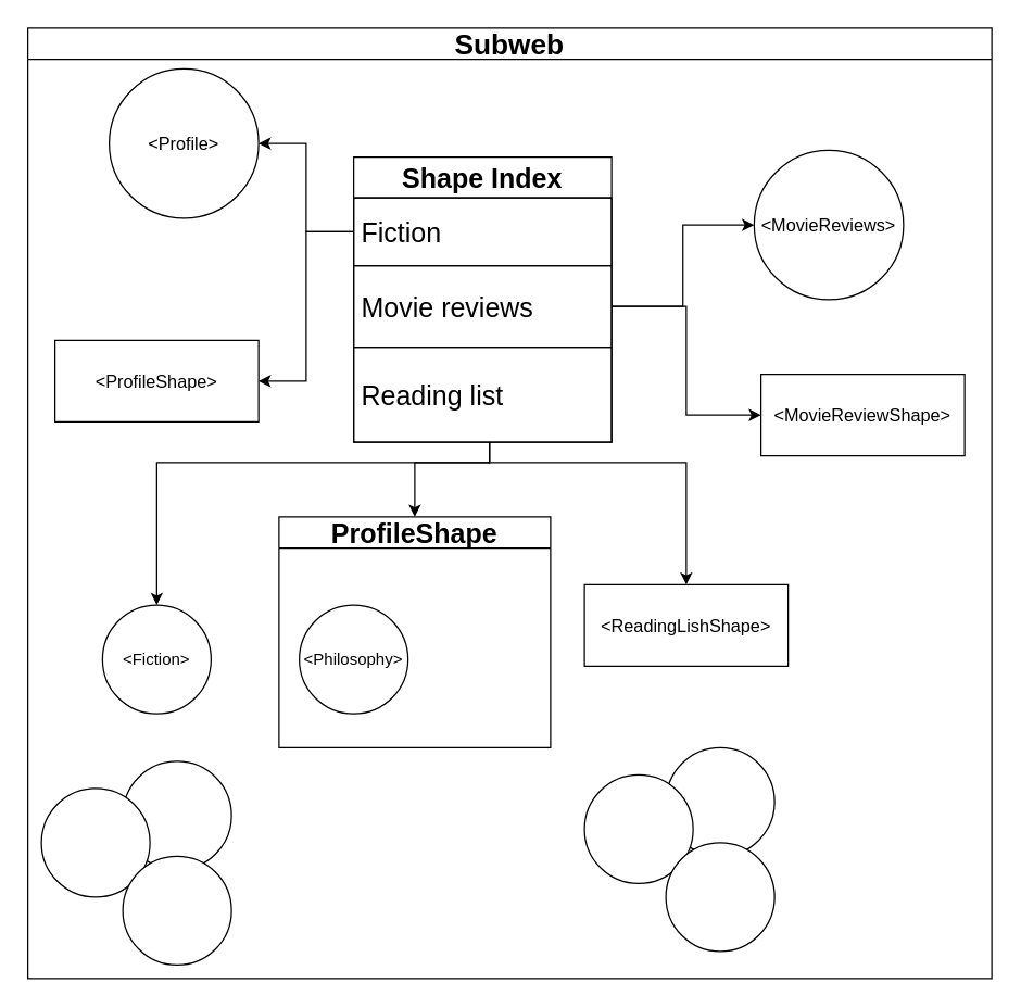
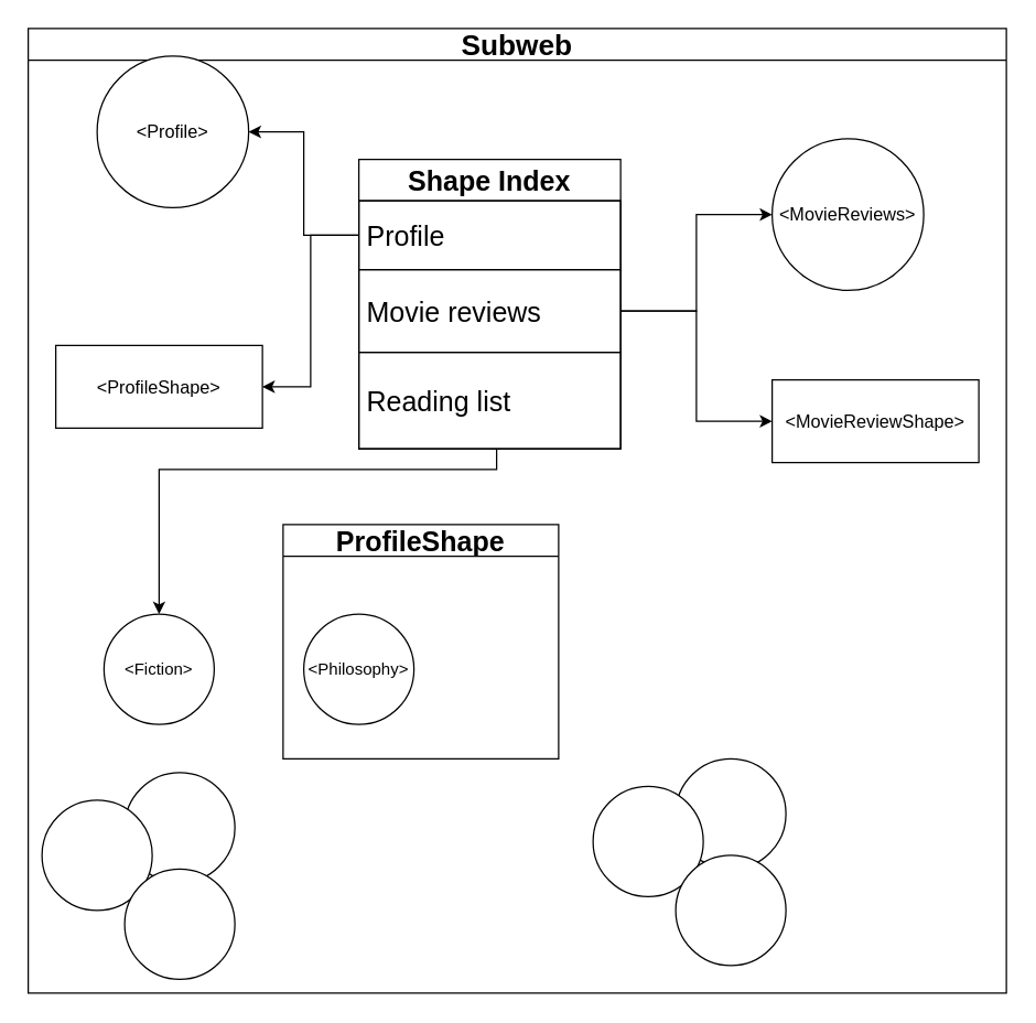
  <mxCell id="0" />
  <mxCell id="1" parent="0" />
  <mxCell id="2" value="&lt;font style=&quot;font-size: 21px;&quot;&gt;Subweb&lt;/font&gt;" style="swimlane;whiteSpace=wrap;html=1;startSize=23;" parent="1" vertex="1"><mxGeometry x="20" y="20" width="710" height="700" as="geometry" /></mxCell>
- <mxCell id="3" value="&lt;font style=&quot;font-size: 13px;&quot;&gt;&amp;lt;Profile&amp;gt;&lt;/font&gt;" style="ellipse;whiteSpace=wrap;html=1;aspect=fixed;" parent="2" vertex="1"><mxGeometry x="60" y="30" width="110" height="110" as="geometry" /></mxCell>
+ <mxCell id="3" value="&lt;font style=&quot;font-size: 13px;&quot;&gt;&amp;lt;Profile&amp;gt;&lt;/font&gt;" style="ellipse;whiteSpace=wrap;html=1;aspect=fixed;" parent="2" vertex="1"><mxGeometry x="50" y="20" width="110" height="110" as="geometry" /></mxCell>
  <mxCell id="4" value="" style="ellipse;whiteSpace=wrap;html=1;aspect=fixed;" parent="2" vertex="1"><mxGeometry x="470" y="530" width="80" height="80" as="geometry" /></mxCell>
  <mxCell id="5" value="" style="ellipse;whiteSpace=wrap;html=1;aspect=fixed;" parent="2" vertex="1"><mxGeometry x="410" y="550" width="80" height="80" as="geometry" /></mxCell>
  <mxCell id="6" value="" style="ellipse;whiteSpace=wrap;html=1;aspect=fixed;" parent="2" vertex="1"><mxGeometry x="470" y="600" width="80" height="80" as="geometry" /></mxCell>
  <mxCell id="7" value="&lt;font style=&quot;font-size: 20px;&quot;&gt;&lt;b&gt;Shape Index&lt;/b&gt;&lt;/font&gt;" style="swimlane;fontStyle=0;childLayout=stackLayout;horizontal=1;startSize=30;horizontalStack=0;resizeParent=1;resizeParentMax=0;resizeLast=0;collapsible=1;marginBottom=0;whiteSpace=wrap;html=1;" parent="2" vertex="1"><mxGeometry x="240" y="95" width="190" height="210" as="geometry" /></mxCell>
- <mxCell id="8" value="&lt;font style=&quot;font-size: 20px;&quot;&gt;Fiction&lt;/font&gt;" style="text;strokeColor=default;fillColor=none;align=left;verticalAlign=middle;spacingLeft=4;spacingRight=4;overflow=hidden;points=[[0,0.5],[1,0.5]];portConstraint=eastwest;rotatable=0;whiteSpace=wrap;html=1;" parent="7" vertex="1"><mxGeometry y="30" width="190" height="50" as="geometry" /></mxCell>
+ <mxCell id="8" value="&lt;font style=&quot;font-size: 20px;&quot;&gt;Profile&lt;/font&gt;" style="text;strokeColor=default;fillColor=none;align=left;verticalAlign=middle;spacingLeft=4;spacingRight=4;overflow=hidden;points=[[0,0.5],[1,0.5]];portConstraint=eastwest;rotatable=0;whiteSpace=wrap;html=1;" parent="7" vertex="1"><mxGeometry y="30" width="190" height="50" as="geometry" /></mxCell>
  <mxCell id="9" value="&lt;font style=&quot;font-size: 20px;&quot;&gt;Movie reviews&lt;/font&gt;" style="text;strokeColor=default;fillColor=none;align=left;verticalAlign=middle;spacingLeft=4;spacingRight=4;overflow=hidden;points=[[0,0.5],[1,0.5]];portConstraint=eastwest;rotatable=0;whiteSpace=wrap;html=1;" parent="7" vertex="1"><mxGeometry y="80" width="190" height="60" as="geometry" /></mxCell>
  <mxCell id="10" value="&lt;font style=&quot;font-size: 20px;&quot;&gt;Reading list&lt;/font&gt;" style="text;strokeColor=default;fillColor=none;align=left;verticalAlign=middle;spacingLeft=4;spacingRight=4;overflow=hidden;points=[[0,0.5],[1,0.5]];portConstraint=eastwest;rotatable=0;whiteSpace=wrap;html=1;" parent="7" vertex="1"><mxGeometry y="140" width="190" height="70" as="geometry" /></mxCell>
  <mxCell id="11" value="&lt;font style=&quot;font-size: 20px;&quot;&gt;ProfileShape&lt;/font&gt;" style="swimlane;whiteSpace=wrap;html=1;" parent="2" vertex="1"><mxGeometry x="185" y="360" width="200" height="170" as="geometry" /></mxCell>
  <mxCell id="12" value="&amp;lt;Philosophy&amp;gt;" style="ellipse;whiteSpace=wrap;html=1;aspect=fixed;" parent="11" vertex="1"><mxGeometry x="15" y="65" width="80" height="80" as="geometry" /></mxCell>
  <mxCell id="13" value="" style="ellipse;whiteSpace=wrap;html=1;aspect=fixed;" vertex="1" parent="2"><mxGeometry x="70" y="540" width="80" height="80" as="geometry" /></mxCell>
  <mxCell id="14" value="" style="ellipse;whiteSpace=wrap;html=1;aspect=fixed;" vertex="1" parent="2"><mxGeometry x="10" y="560" width="80" height="80" as="geometry" /></mxCell>
  <mxCell id="15" value="" style="ellipse;whiteSpace=wrap;html=1;aspect=fixed;" vertex="1" parent="2"><mxGeometry x="70" y="610" width="80" height="80" as="geometry" /></mxCell>
  <mxCell id="16" style="edgeStyle=orthogonalEdgeStyle;rounded=0;orthogonalLoop=1;jettySize=auto;html=1;entryX=1;entryY=0.5;entryDx=0;entryDy=0;" edge="1" parent="2" source="8" target="3"><mxGeometry relative="1" as="geometry" /></mxCell>
  <mxCell id="17" style="edgeStyle=orthogonalEdgeStyle;rounded=0;orthogonalLoop=1;jettySize=auto;html=1;entryX=1;entryY=0.5;entryDx=0;entryDy=0;" edge="1" parent="2" source="8" target="24"><mxGeometry relative="1" as="geometry"><mxPoint x="140" y="215" as="targetPoint" /></mxGeometry></mxCell>
  <mxCell id="18" style="edgeStyle=orthogonalEdgeStyle;rounded=0;orthogonalLoop=1;jettySize=auto;html=1;" edge="1" parent="2" source="9" target="20"><mxGeometry relative="1" as="geometry"><mxPoint x="520" y="150" as="targetPoint" /></mxGeometry></mxCell>
  <mxCell id="19" style="edgeStyle=orthogonalEdgeStyle;rounded=0;orthogonalLoop=1;jettySize=auto;html=1;entryX=0;entryY=0.5;entryDx=0;entryDy=0;" edge="1" parent="2" source="9" target="23"><mxGeometry relative="1" as="geometry"><mxPoint x="540" y="297.5" as="targetPoint" /></mxGeometry></mxCell>
- <mxCell id="20" value="&lt;font style=&quot;font-size: 13px;&quot;&gt;&amp;lt;MovieReviews&amp;gt;&lt;/font&gt;" style="ellipse;whiteSpace=wrap;html=1;aspect=fixed;" vertex="1" parent="2"><mxGeometry x="535" y="90" width="110" height="110" as="geometry" /></mxCell>
- <mxCell id="21" style="edgeStyle=orthogonalEdgeStyle;rounded=0;orthogonalLoop=1;jettySize=auto;html=1;" edge="1" parent="2" source="10" target="11"><mxGeometry relative="1" as="geometry"><Array as="points"><mxPoint x="340" y="320" /><mxPoint x="285" y="320" /></Array></mxGeometry></mxCell>
- <mxCell id="22" style="edgeStyle=orthogonalEdgeStyle;rounded=0;orthogonalLoop=1;jettySize=auto;html=1;entryX=0.5;entryY=0;entryDx=0;entryDy=0;" edge="1" parent="2" source="10" target="25"><mxGeometry relative="1" as="geometry"><mxPoint x="450" y="400" as="targetPoint" /><Array as="points"><mxPoint x="340" y="320" /><mxPoint x="485" y="320" /></Array></mxGeometry></mxCell>
+ <mxCell id="20" value="&lt;font style=&quot;font-size: 13px;&quot;&gt;&amp;lt;MovieReviews&amp;gt;&lt;/font&gt;" style="ellipse;whiteSpace=wrap;html=1;aspect=fixed;" vertex="1" parent="2"><mxGeometry x="540" y="80" width="110" height="110" as="geometry" /></mxCell>
  <mxCell id="23" value="&amp;lt;MovieReviewShape&amp;gt;" style="rounded=0;whiteSpace=wrap;html=1;fontSize=13;" vertex="1" parent="2"><mxGeometry x="540" y="255" width="150" height="60" as="geometry" /></mxCell>
  <mxCell id="24" value="&lt;font style=&quot;font-size: 13px;&quot;&gt;&amp;lt;ProfileShape&amp;gt;&lt;/font&gt;" style="rounded=0;whiteSpace=wrap;html=1;fontSize=13;" vertex="1" parent="2"><mxGeometry x="20" y="230" width="150" height="60" as="geometry" /></mxCell>
- <mxCell id="25" value="&amp;lt;ReadingLishShape&amp;gt;" style="rounded=0;whiteSpace=wrap;html=1;fontSize=13;" vertex="1" parent="2"><mxGeometry x="410" y="410" width="150" height="60" as="geometry" /></mxCell>
  <mxCell id="26" value="&amp;lt;Fiction&amp;gt;" style="ellipse;whiteSpace=wrap;html=1;aspect=fixed;" parent="2" vertex="1"><mxGeometry x="55" y="425" width="80" height="80" as="geometry" /></mxCell>
  <mxCell id="27" style="edgeStyle=orthogonalEdgeStyle;rounded=0;orthogonalLoop=1;jettySize=auto;html=1;entryX=0.5;entryY=0;entryDx=0;entryDy=0;" edge="1" parent="2" source="10" target="26"><mxGeometry relative="1" as="geometry"><Array as="points"><mxPoint x="340" y="320" /><mxPoint x="95" y="320" /></Array></mxGeometry></mxCell>
